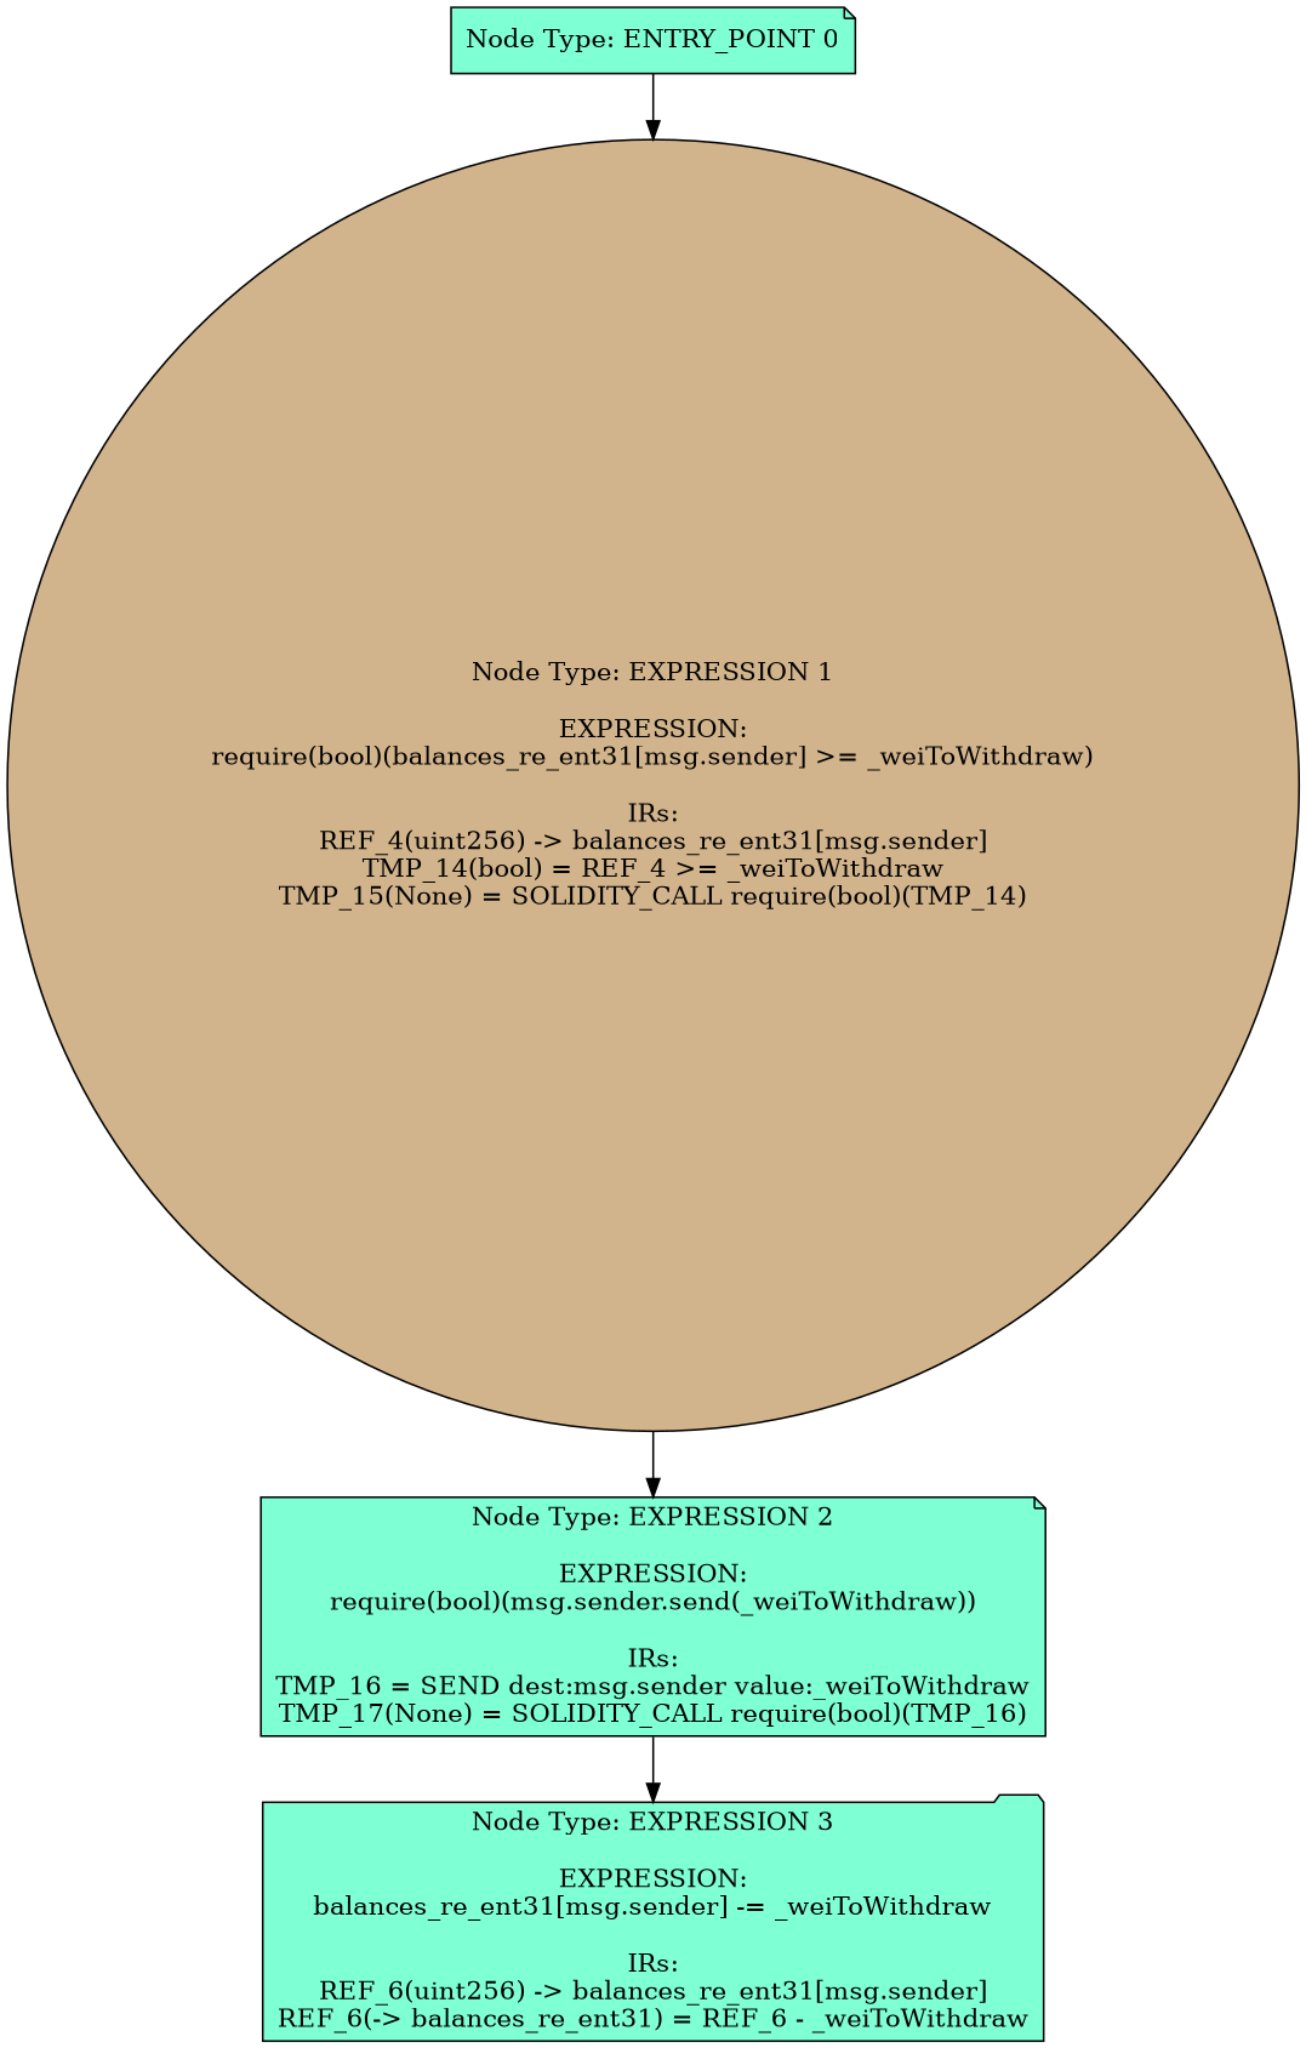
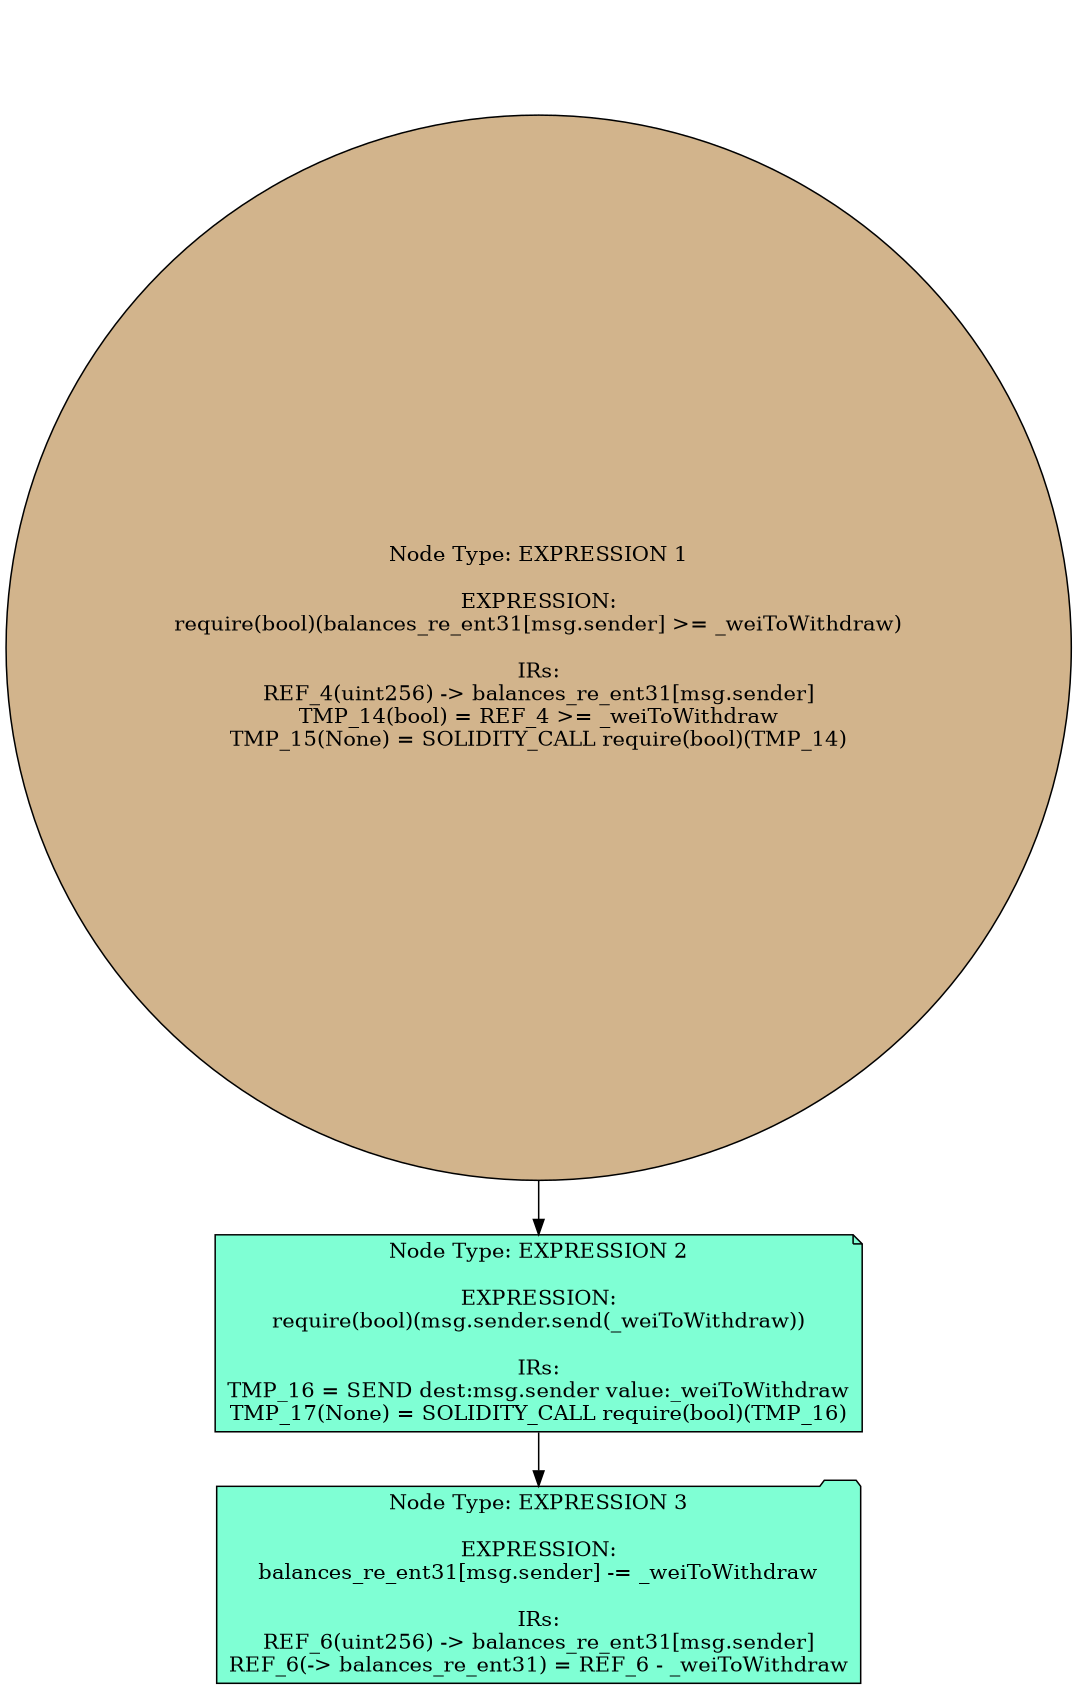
  digraph {
    fontname="DejaVu Serif"
    node [style=filled fillcolor=aquamarine shape=note fontname="DejaVu Serif"]
    edge [fontname="DejaVu Serif"]
-   n1 [label="Node Type: ENTRY_POINT 0\n"]
    n2 [label="Node Type: EXPRESSION 1\n\nEXPRESSION:\nrequire(bool)(balances_re_ent31[msg.sender] >= _weiToWithdraw)\n\nIRs:\nREF_4(uint256) -> balances_re_ent31[msg.sender]\nTMP_14(bool) = REF_4 >= _weiToWithdraw\nTMP_15(None) = SOLIDITY_CALL require(bool)(TMP_14)" fillcolor=tan shape=circle]
    n3 [label="Node Type: EXPRESSION 2\n\nEXPRESSION:\nrequire(bool)(msg.sender.send(_weiToWithdraw))\n\nIRs:\nTMP_16 = SEND dest:msg.sender value:_weiToWithdraw\nTMP_17(None) = SOLIDITY_CALL require(bool)(TMP_16)"]
    n4 [label="Node Type: EXPRESSION 3\n\nEXPRESSION:\nbalances_re_ent31[msg.sender] -= _weiToWithdraw\n\nIRs:\nREF_6(uint256) -> balances_re_ent31[msg.sender]\nREF_6(-> balances_re_ent31) = REF_6 - _weiToWithdraw" shape=folder]
-   n1 -> n2
    n2 -> n3
    n3 -> n4
  }
